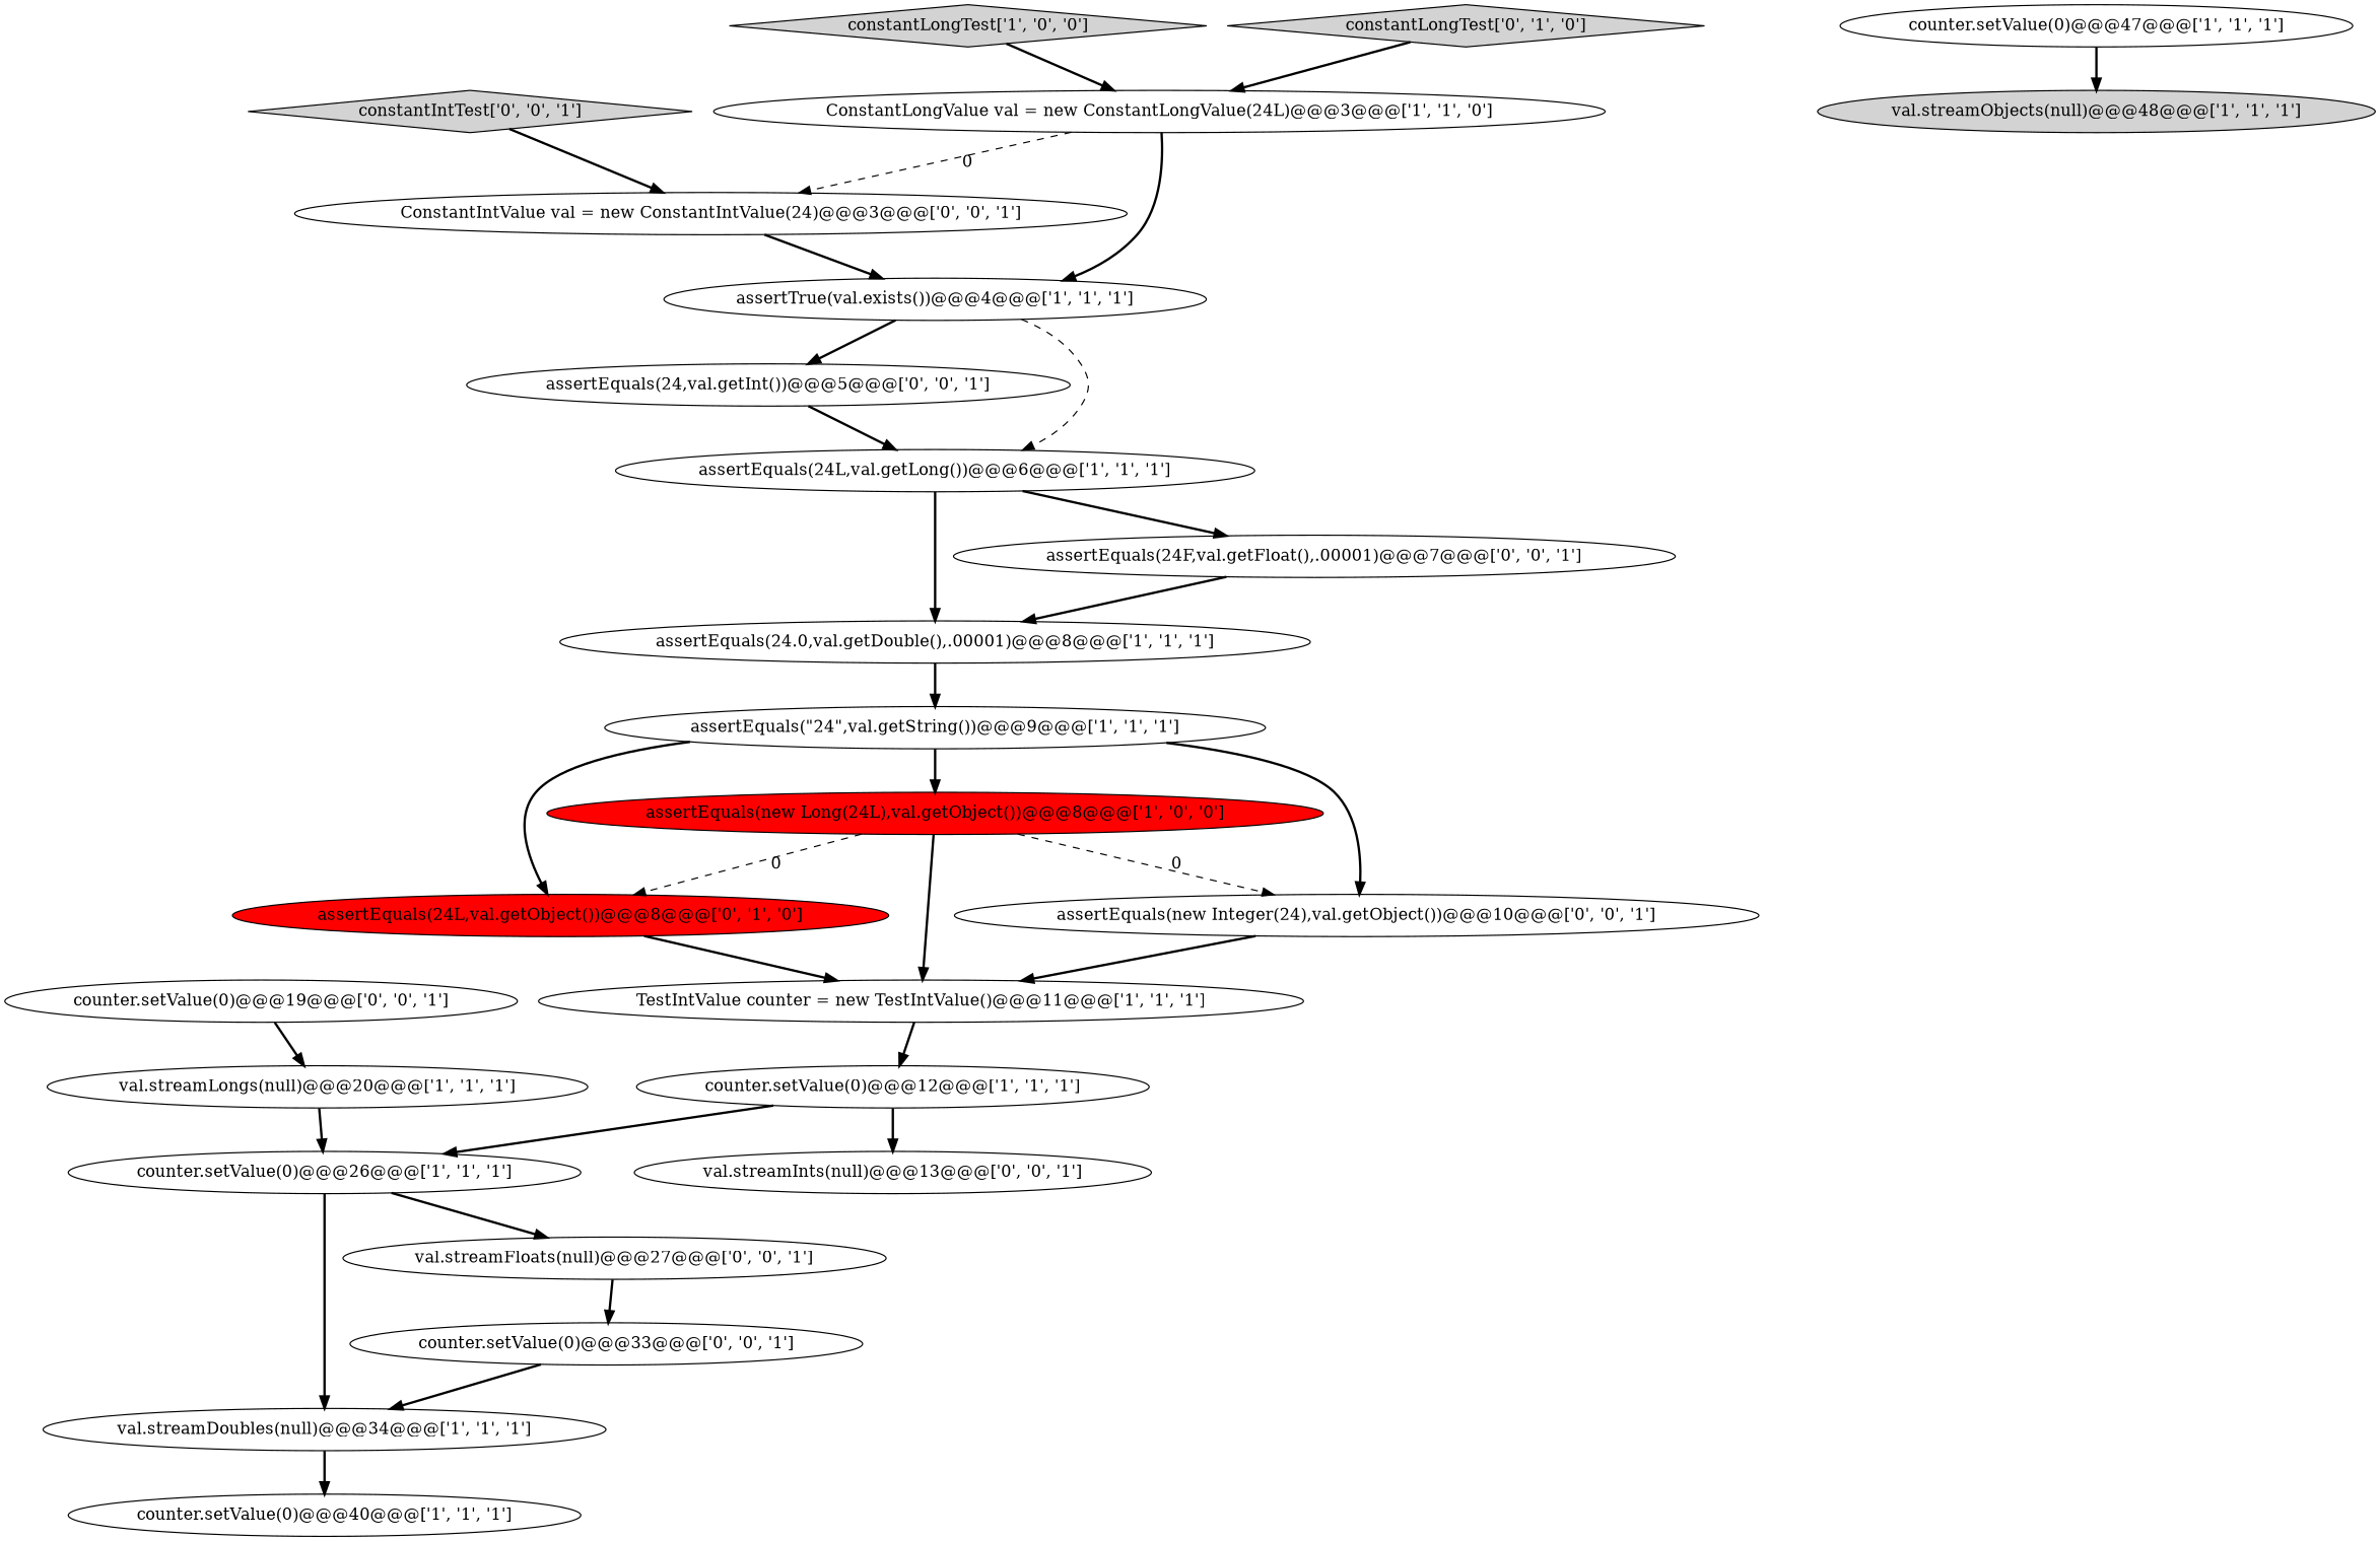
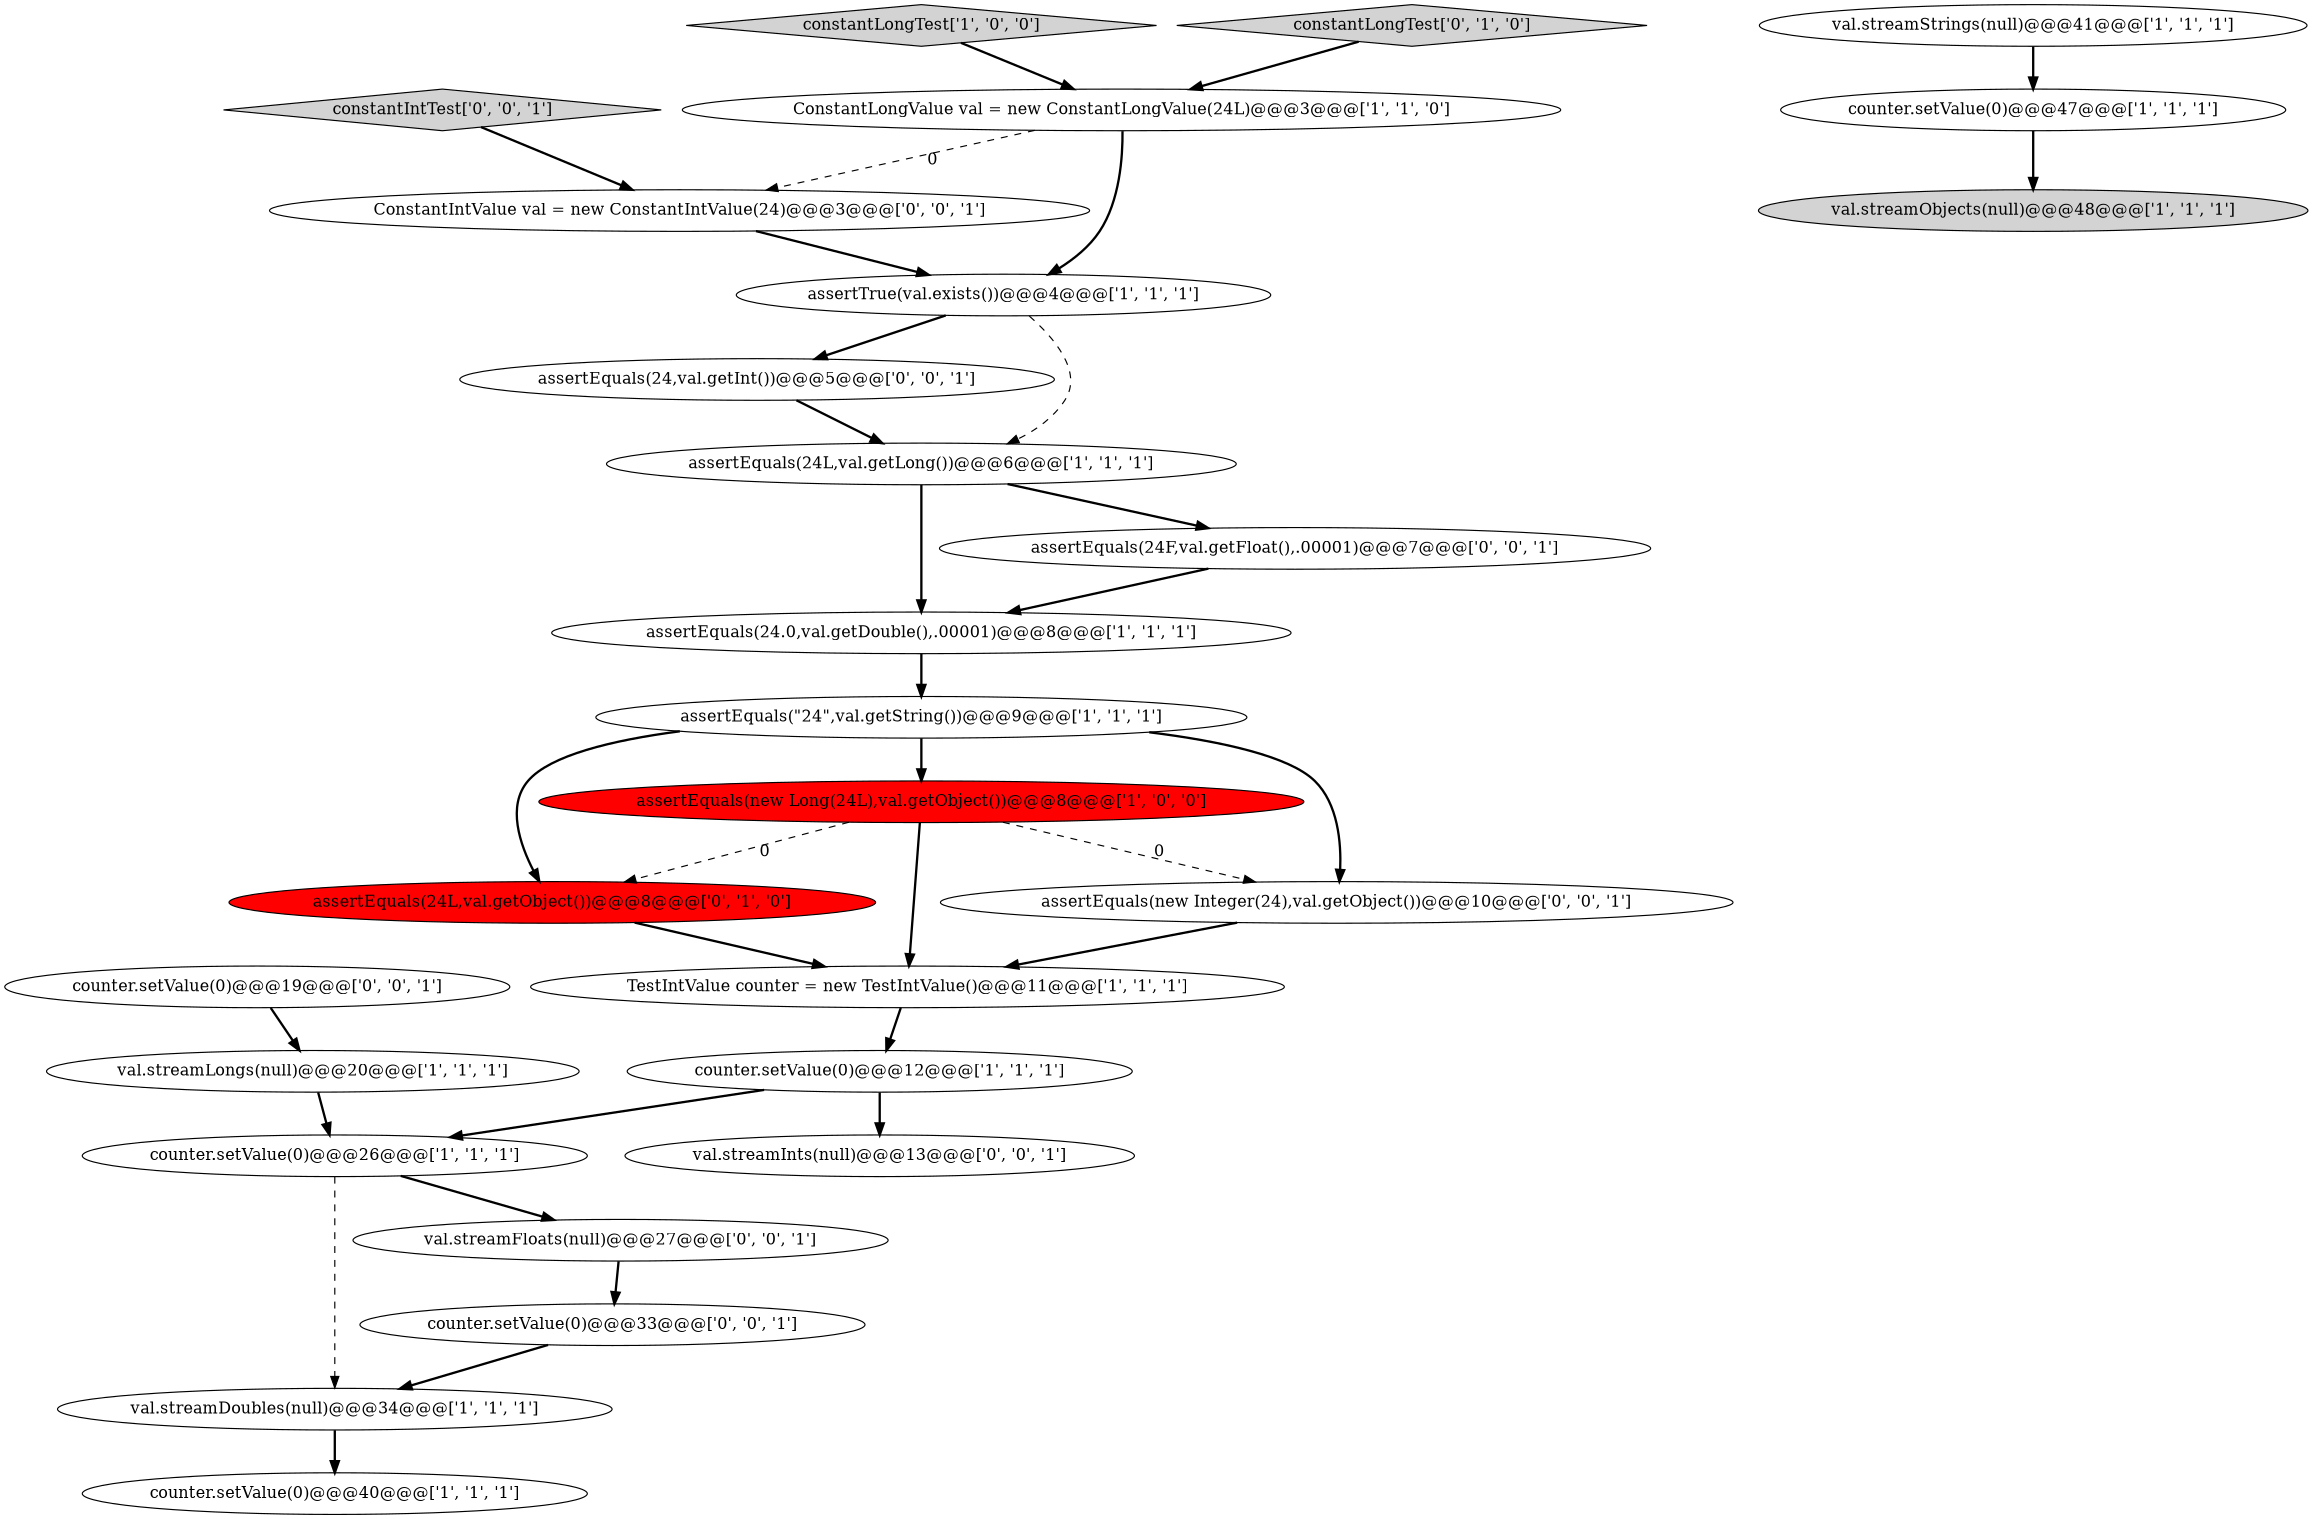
  digraph {
    node [fillcolor=white shape=ellipse style=filled]
    edge [style=bold]
    n1 [label="counter.setValue(0)@@@33@@@['0', '0', '1']"]
    n2 [label="val.streamDoubles(null)@@@34@@@['1', '1', '1']"]
    n3 [label="counter.setValue(0)@@@40@@@['1', '1', '1']"]
    n4 [label="counter.setValue(0)@@@26@@@['1', '1', '1']"]
    n5 [label="val.streamFloats(null)@@@27@@@['0', '0', '1']"]
    n6 [label="assertEquals(24.0,val.getDouble(),.00001)@@@8@@@['1', '1', '1']"]
    n7 [label="assertEquals(\"24\",val.getString())@@@9@@@['1', '1', '1']"]
    n8 [fillcolor=red label="assertEquals(24L,val.getObject())@@@8@@@['0', '1', '0']"]
    n9 [label="assertEquals(new Integer(24),val.getObject())@@@10@@@['0', '0', '1']"]
    n10 [fillcolor=red label="assertEquals(new Long(24L),val.getObject())@@@8@@@['1', '0', '0']"]
    n11 [label="assertEquals(24,val.getInt())@@@5@@@['0', '0', '1']"]
    n12 [label="assertEquals(24L,val.getLong())@@@6@@@['1', '1', '1']"]
    n13 [label="assertEquals(24F,val.getFloat(),.00001)@@@7@@@['0', '0', '1']"]
    n14 [fillcolor=lightgray label="constantLongTest['1', '0', '0']" shape=diamond]
    n15 [label="ConstantLongValue val = new ConstantLongValue(24L)@@@3@@@['1', '1', '0']"]
    n16 [label="assertTrue(val.exists())@@@4@@@['1', '1', '1']"]
    n17 [label="ConstantIntValue val = new ConstantIntValue(24)@@@3@@@['0', '0', '1']"]
    n18 [label="val.streamInts(null)@@@13@@@['0', '0', '1']"]
    n19 [label="counter.setValue(0)@@@19@@@['0', '0', '1']"]
    n20 [label="val.streamLongs(null)@@@20@@@['1', '1', '1']"]
    n21 [label="TestIntValue counter = new TestIntValue()@@@11@@@['1', '1', '1']"]
    n22 [label="counter.setValue(0)@@@12@@@['1', '1', '1']"]
+   n23 [label="val.streamStrings(null)@@@41@@@['1', '1', '1']"]
    n24 [label="counter.setValue(0)@@@47@@@['1', '1', '1']"]
    n25 [fillcolor=lightgray label="val.streamObjects(null)@@@48@@@['1', '1', '1']"]
    n26 [fillcolor=lightgray label="constantLongTest['0', '1', '0']" shape=diamond]
    n27 [fillcolor=lightgray label="constantIntTest['0', '0', '1']" shape=diamond]
    n1 -> n2
    n2 -> n3
-   n4 -> n2
+   n4 -> n2 [style=dashed]
    n4 -> n5
    n5 -> n1
    n6 -> n7
    n7 -> n8
    n7 -> n9
    n7 -> n10
    n8 -> n21
    n9 -> n21
    n10 -> n8 [label=0 style=dashed]
    n10 -> n9 [label=0 style=dashed]
    n10 -> n21
    n11 -> n12
    n12 -> n6
    n12 -> n13
    n13 -> n6
    n14 -> n15
    n15 -> n16
    n15 -> n17 [label=0 style=dashed]
    n16 -> n11
    n16 -> n12 [style=dashed]
    n17 -> n16
    n19 -> n20
    n20 -> n4
    n21 -> n22
    n22 -> n4
    n22 -> n18
+   n23 -> n24
    n24 -> n25
    n26 -> n15
    n27 -> n17
  }
